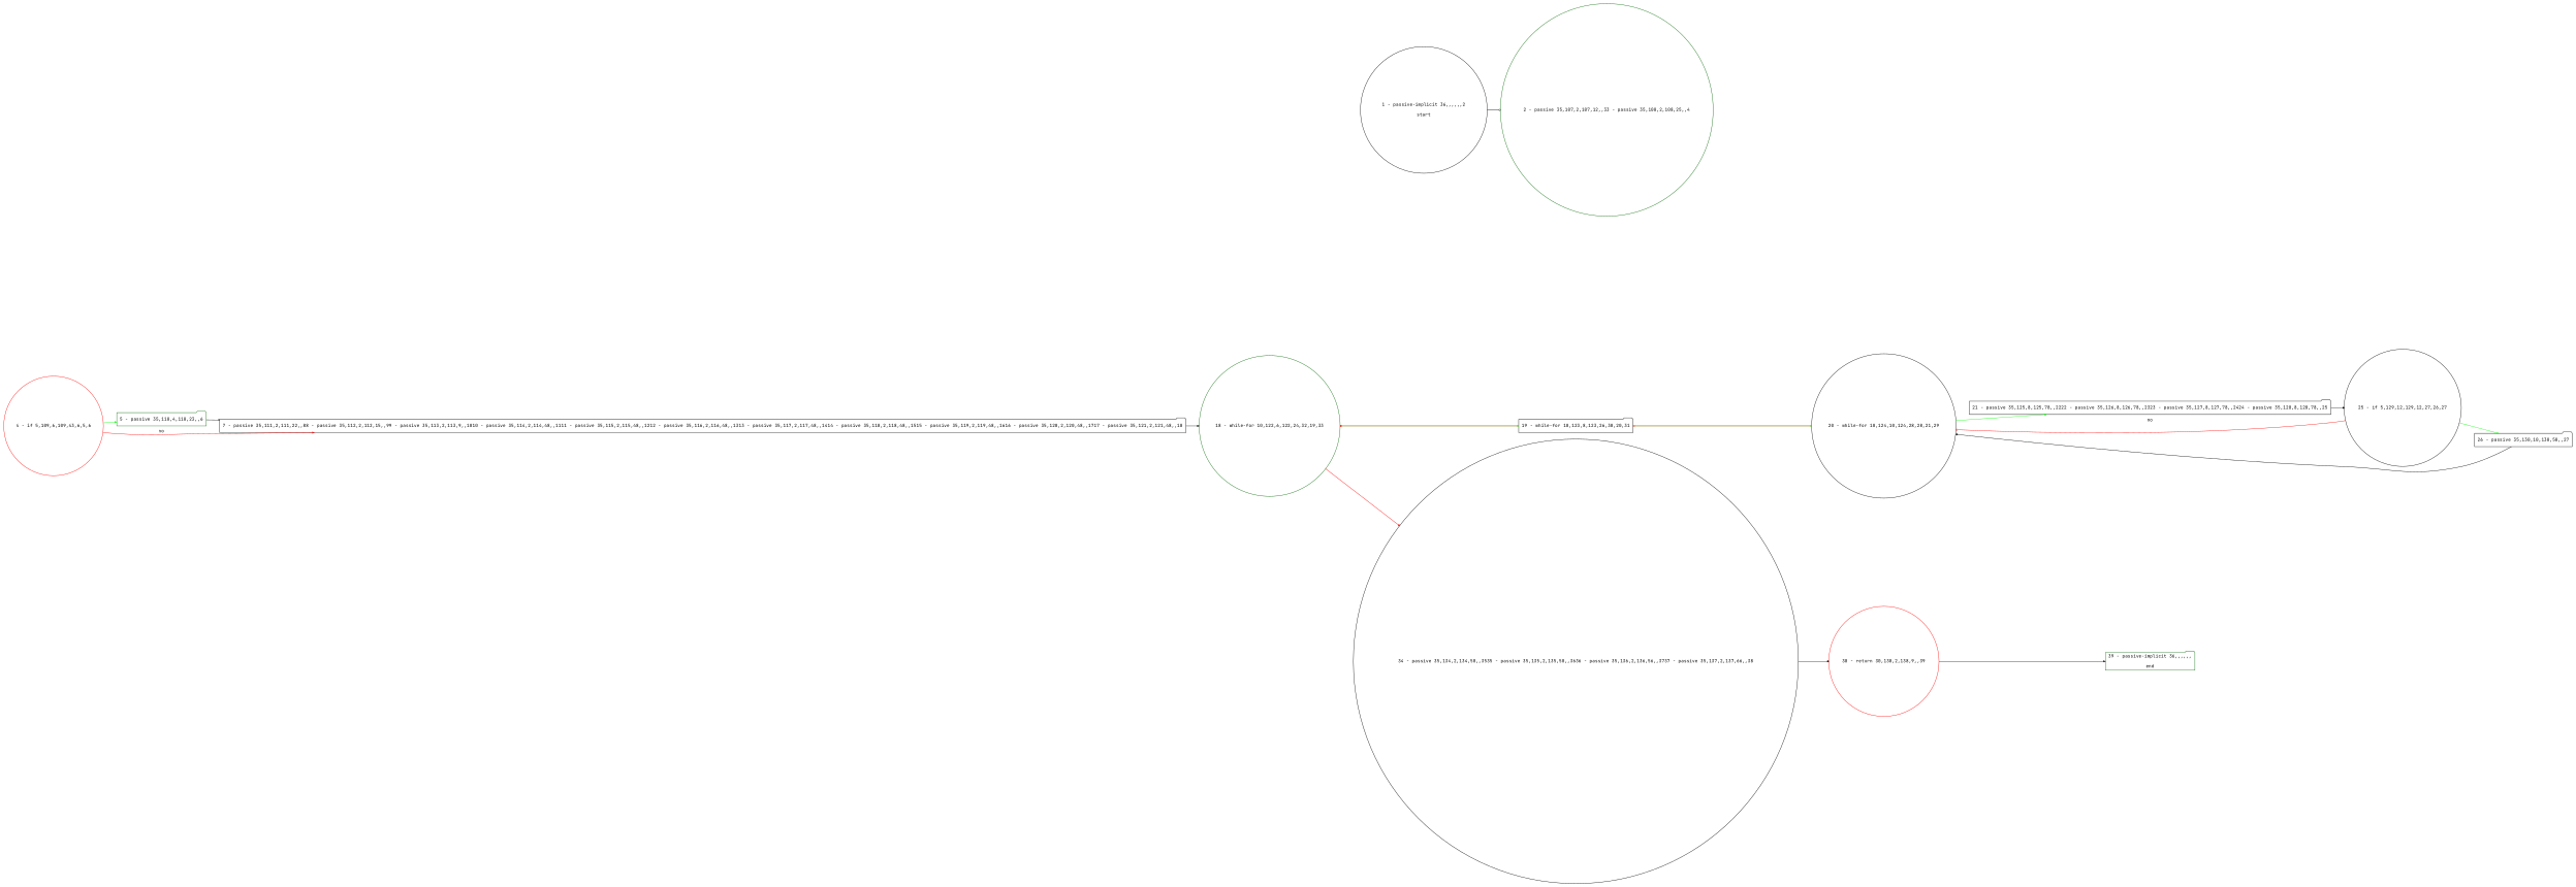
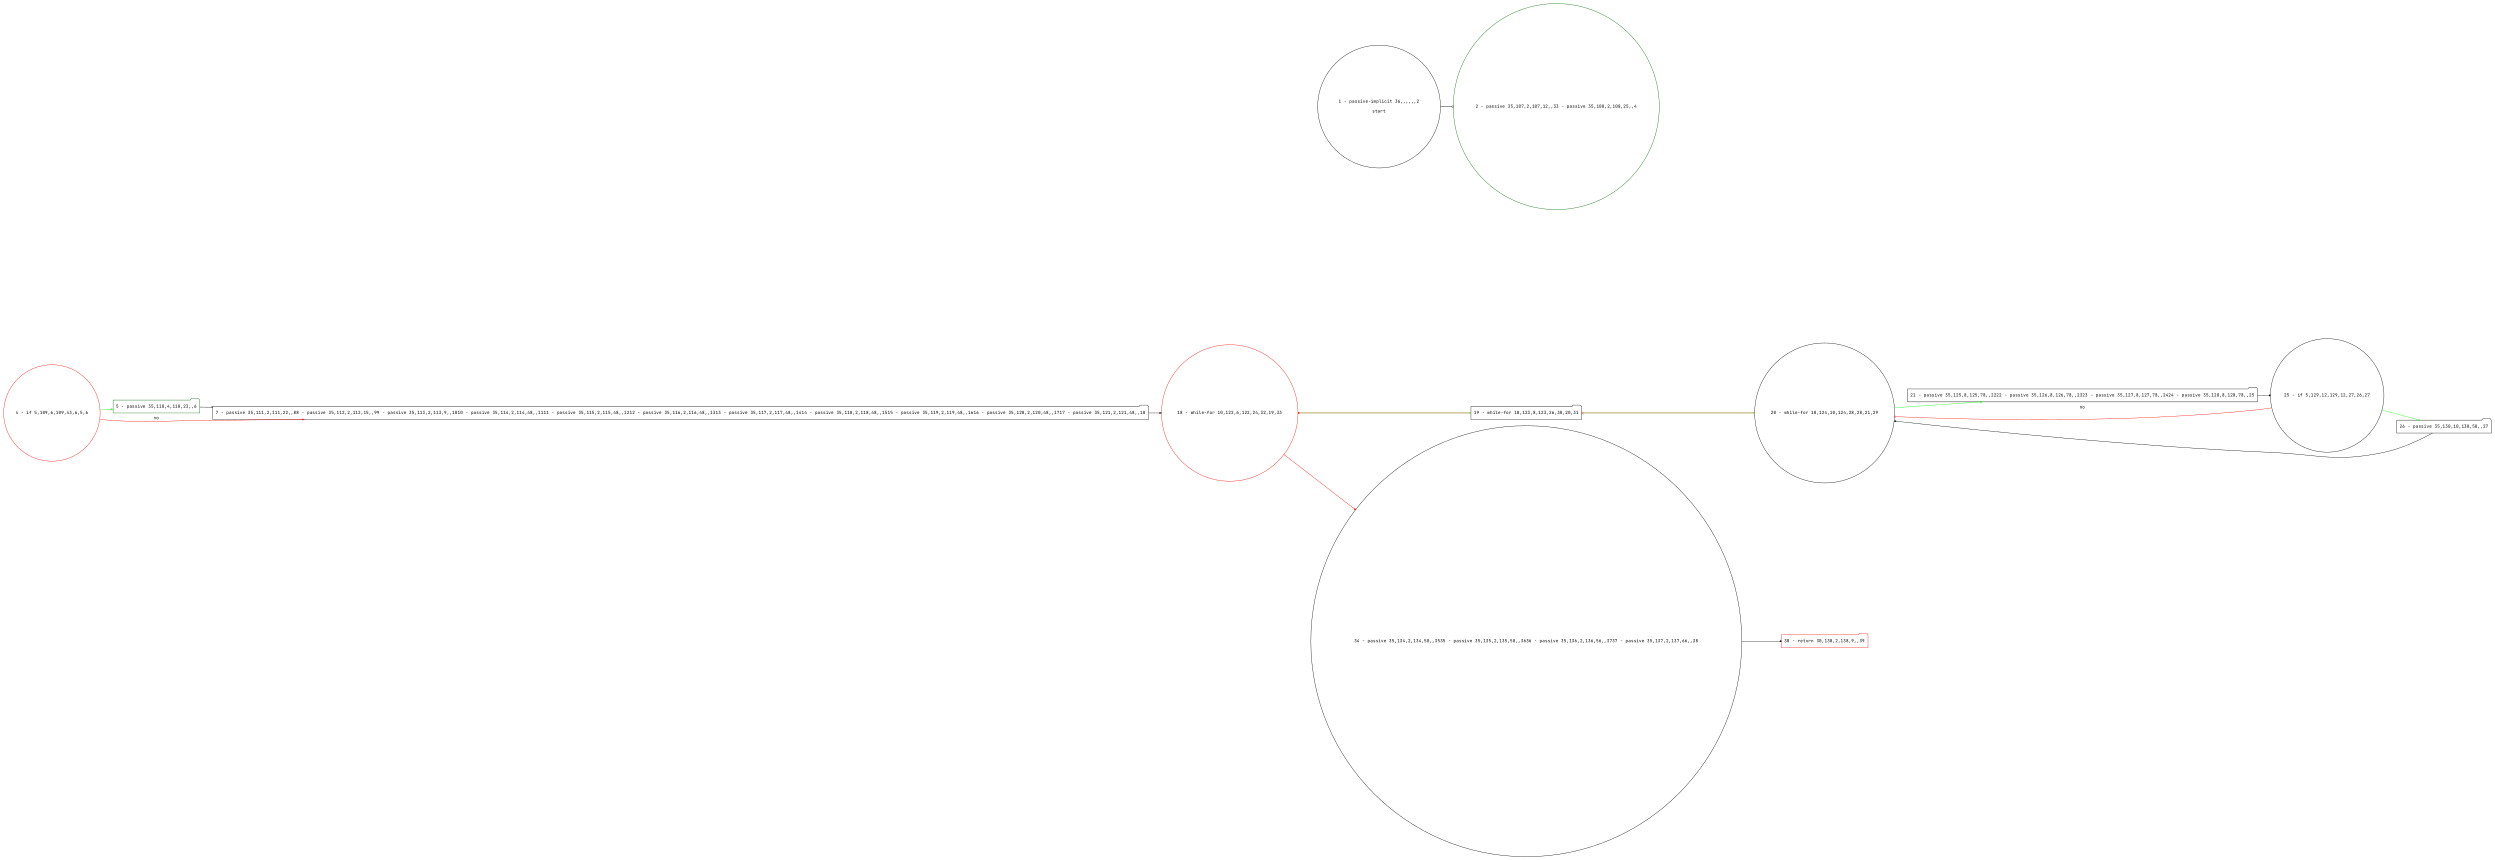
  digraph {
    bgcolor=white
    compound=true
    fillcolor="#FFFFCC"
    fontname="JetBrains Mono"
    fontsize=12
    pack=true
    packmode=clust
    rankdir=LR
    style="rounded,filled"
    node [color=black compound=true fillcolor="#ffffff" fixedsize=false fontname="JetBrains Mono" fontsize=12 node_initialized=no shape=circle style=filled]
    edge [arrowhead=odot arrowsize=0.5 arrowtail=none color="#000000" compound=true dir=forward fontcolor=black fontname="JetBrains Mono" fontsize=12]
    n1 [color=darkgreen label="2 - passive 35,107,2,107,12,,33 - passive 35,108,2,108,25,,4"]
    n2 [color=red label="4 - if 5,109,6,109,43,6,5,6"]
    n3 [color=darkgreen label="5 - passive 35,110,4,110,23,,6" shape=folder]
    n4 [label="7 - passive 35,111,2,111,22,,88 - passive 35,112,2,112,15,,99 - passive 35,113,2,113,9,,1010 - passive 35,114,2,114,48,,1111 - passive 35,115,2,115,48,,1212 - passive 35,116,2,116,48,,1313 - passive 35,117,2,117,48,,1414 - passive 35,118,2,118,48,,1515 - passive 35,119,2,119,48,,1616 - passive 35,120,2,120,48,,1717 - passive 35,121,2,121,48,,18" shape=folder]
    n5 [label="1 - passive-implicit 36,,,,,,2\n\nstart"]
-   n6 [color=darkgreen label="18 - while-for 10,122,6,122,24,32,19,33"]
+   n6 [color=red label="18 - while-for 10,122,6,122,24,32,19,33"]
    n7 [label="19 - while-for 10,123,8,123,26,30,20,31" shape=folder]
    n8 [label="34 - passive 35,134,2,134,50,,3535 - passive 35,135,2,135,50,,3636 - passive 35,136,2,136,56,,3737 - passive 35,137,2,137,66,,38"]
    n9 [label="20 - while-for 10,124,10,124,28,28,21,29"]
-   n10 [color=red label="38 - return 30,138,2,138,9,,39"]
+   n10 [color=red label="38 - return 30,138,2,138,9,,39" shape=folder]
    n11 [label="21 - passive 35,125,8,125,78,,2222 - passive 35,126,8,126,78,,2323 - passive 35,127,8,127,78,,2424 - passive 35,128,8,128,78,,25" shape=folder]
-   n12 [color=darkgreen label="39 - passive-implicit 36,,,,,,\n\nend" shape=folder]
    n13 [label="25 - if 5,129,12,129,12,27,26,27"]
    n14 [label="26 - passive 35,130,10,130,50,,27" shape=folder]
    n2 -> n3 [arrowhead=normal color="#00ff00" label=yes]
    n2 -> n4 [arrowhead=normal color="#ff0000" label=no]
    n3 -> n4
    n4 -> n6 [arrowhead=normal]
    n5 -> n1
    n6 -> n7 [color="#00ff00" label=yes]
    n6 -> n8 [arrowhead=dot color="#ff0000" label=no]
    n7 -> n6 [arrowhead=dot color="#ff0000" label=no]
    n7 -> n9 [color="#00ff00" label=yes]
    n8 -> n10 [arrowhead=dot]
    n9 -> n7 [color="#ff0000" label=no]
    n9 -> n11 [arrowhead=dot color="#00ff00" label=yes]
-   n10 -> n12 [arrowhead=normal]
    n11 -> n13 [arrowhead=dot]
    n13 -> n9 [color="#ff0000" label=no]
    n13 -> n14 [color="#00ff00" label=no]
    n14 -> n9 [arrowhead=normal]
  }
